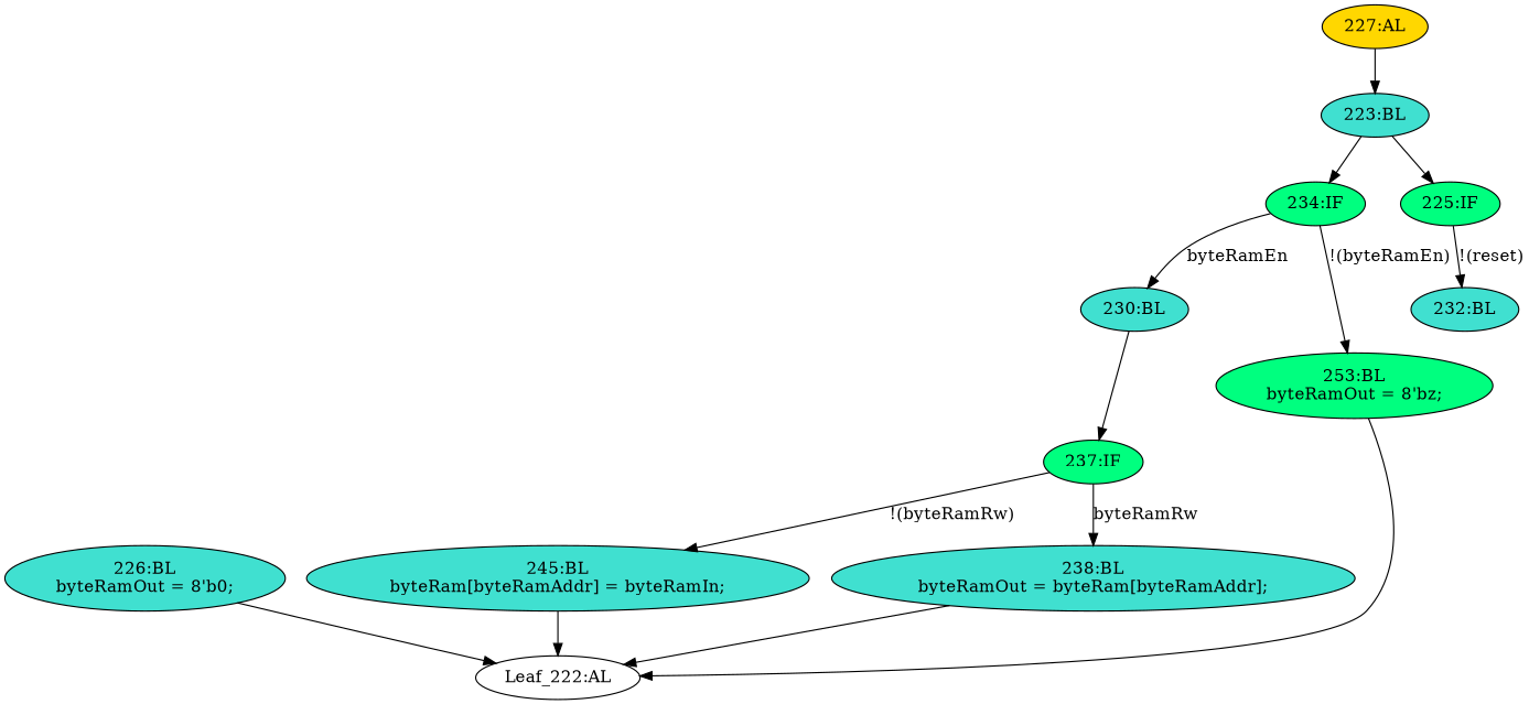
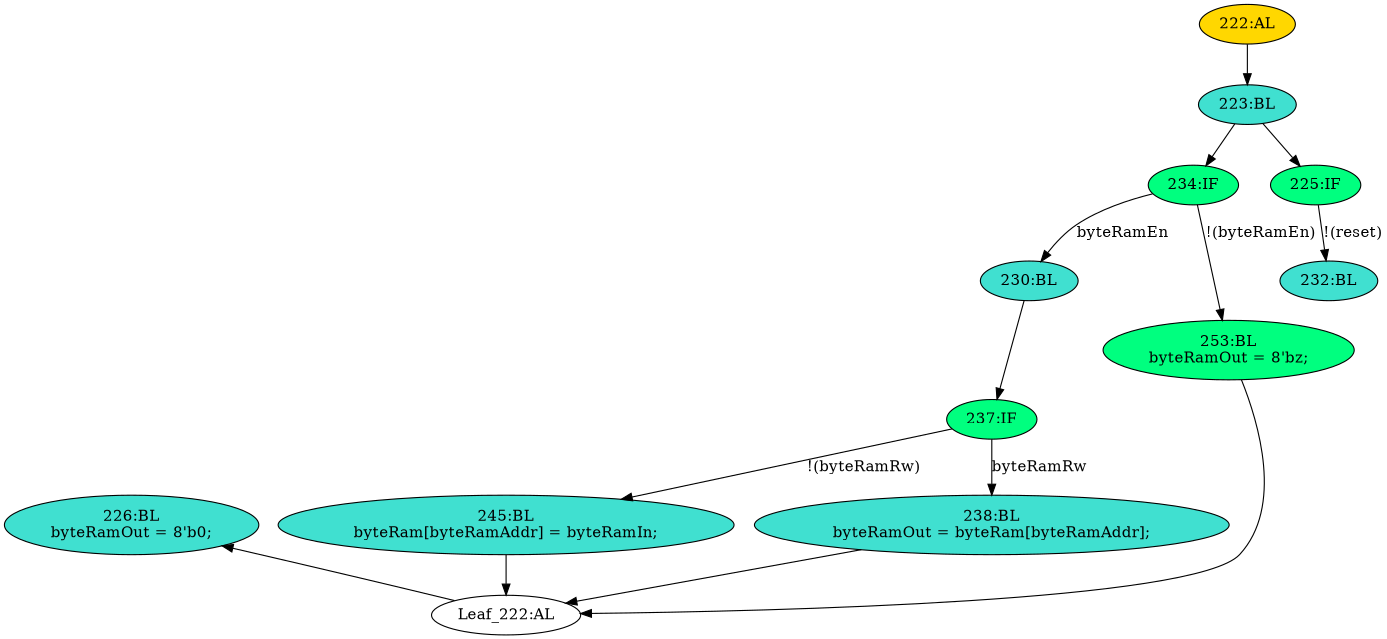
  strict digraph {
    node [fillcolor=turquoise statements="[]" style=filled typ=Block]
    edge [cond="[]" lineno=None]
    n1 [ast="<pyverilog.vparser.ast.Block object at 0x7f3ed4f59d90>" label="226:BL\nbyteRamOut = 8'b0;" statements="[<pyverilog.vparser.ast.BlockingSubstitution object at 0x7f3ed4f59dd0>]"]
    n2 [def_var="['byteRamOut', 'byteRam']" label="Leaf_222:AL" fillcolor="" statements="" style="" typ=""]
    n3 [ast="<pyverilog.vparser.ast.Block object at 0x7f3ed4f59410>" label="245:BL\nbyteRam[byteRamAddr] = byteRamIn;" statements="[<pyverilog.vparser.ast.BlockingSubstitution object at 0x7f3ed4f59450>]"]
    n4 [ast="<pyverilog.vparser.ast.Block object at 0x7f3ed4f598d0>" label="232:BL"]
    n5 [ast="<pyverilog.vparser.ast.IfStatement object at 0x7f3ed4f59910>" fillcolor=springgreen label="234:IF" typ=IfStatement]
    n6 [ast="<pyverilog.vparser.ast.Block object at 0x7f3ed4f59290>" label="230:BL"]
    n7 [ast="<pyverilog.vparser.ast.Block object at 0x7f3ed4f59950>" fillcolor=springgreen label="253:BL\nbyteRamOut = 8'bz;" statements="[<pyverilog.vparser.ast.BlockingSubstitution object at 0x7f3ed4f59990>]"]
    n8 [ast="<pyverilog.vparser.ast.IfStatement object at 0x7f3ed4f59390>" fillcolor=springgreen label="237:IF" typ=IfStatement]
-   n9 [ast="<pyverilog.vparser.ast.Always object at 0x7f3ed4f59b90>" clk_sens=True fillcolor=gold label="227:AL" sens="['clk', 'reset']" typ=Always use_var="['reset', 'byteRamAddr', 'byteRamEn', 'byteRam', 'byteRamIn', 'byteRamRw']"]
+   n9 [ast="<pyverilog.vparser.ast.Always object at 0x7f3ed4f59b90>" clk_sens=True fillcolor=gold label="222:AL" sens="['clk', 'reset']" typ=Always use_var="['reset', 'byteRamAddr', 'byteRamEn', 'byteRam', 'byteRamIn', 'byteRamRw']"]
    n10 [ast="<pyverilog.vparser.ast.Block object at 0x7f3ed4f59d10>" label="223:BL"]
    n11 [ast="<pyverilog.vparser.ast.IfStatement object at 0x7f3ed4f59d50>" fillcolor=springgreen label="225:IF" typ=IfStatement]
    n12 [ast="<pyverilog.vparser.ast.Block object at 0x7f3ed4f59650>" label="238:BL\nbyteRamOut = byteRam[byteRamAddr];" statements="[<pyverilog.vparser.ast.BlockingSubstitution object at 0x7f3ed4f59690>]"]
-   n1 -> n2
+   n2 -> n1
    n3 -> n2
    n5 -> n6 [cond="['byteRamEn']" label=byteRamEn lineno=234]
    n5 -> n7 [cond="['byteRamEn']" label="!(byteRamEn)" lineno=234]
    n6 -> n8
    n7 -> n2
    n8 -> n3 [cond="['byteRamRw']" label="!(byteRamRw)" lineno=237]
    n8 -> n12 [cond="['byteRamRw']" label=byteRamRw lineno=237]
    n9 -> n10
    n10 -> n5
    n10 -> n11
    n11 -> n4 [cond="['reset']" label="!(reset)" lineno=225]
    n12 -> n2
  }
